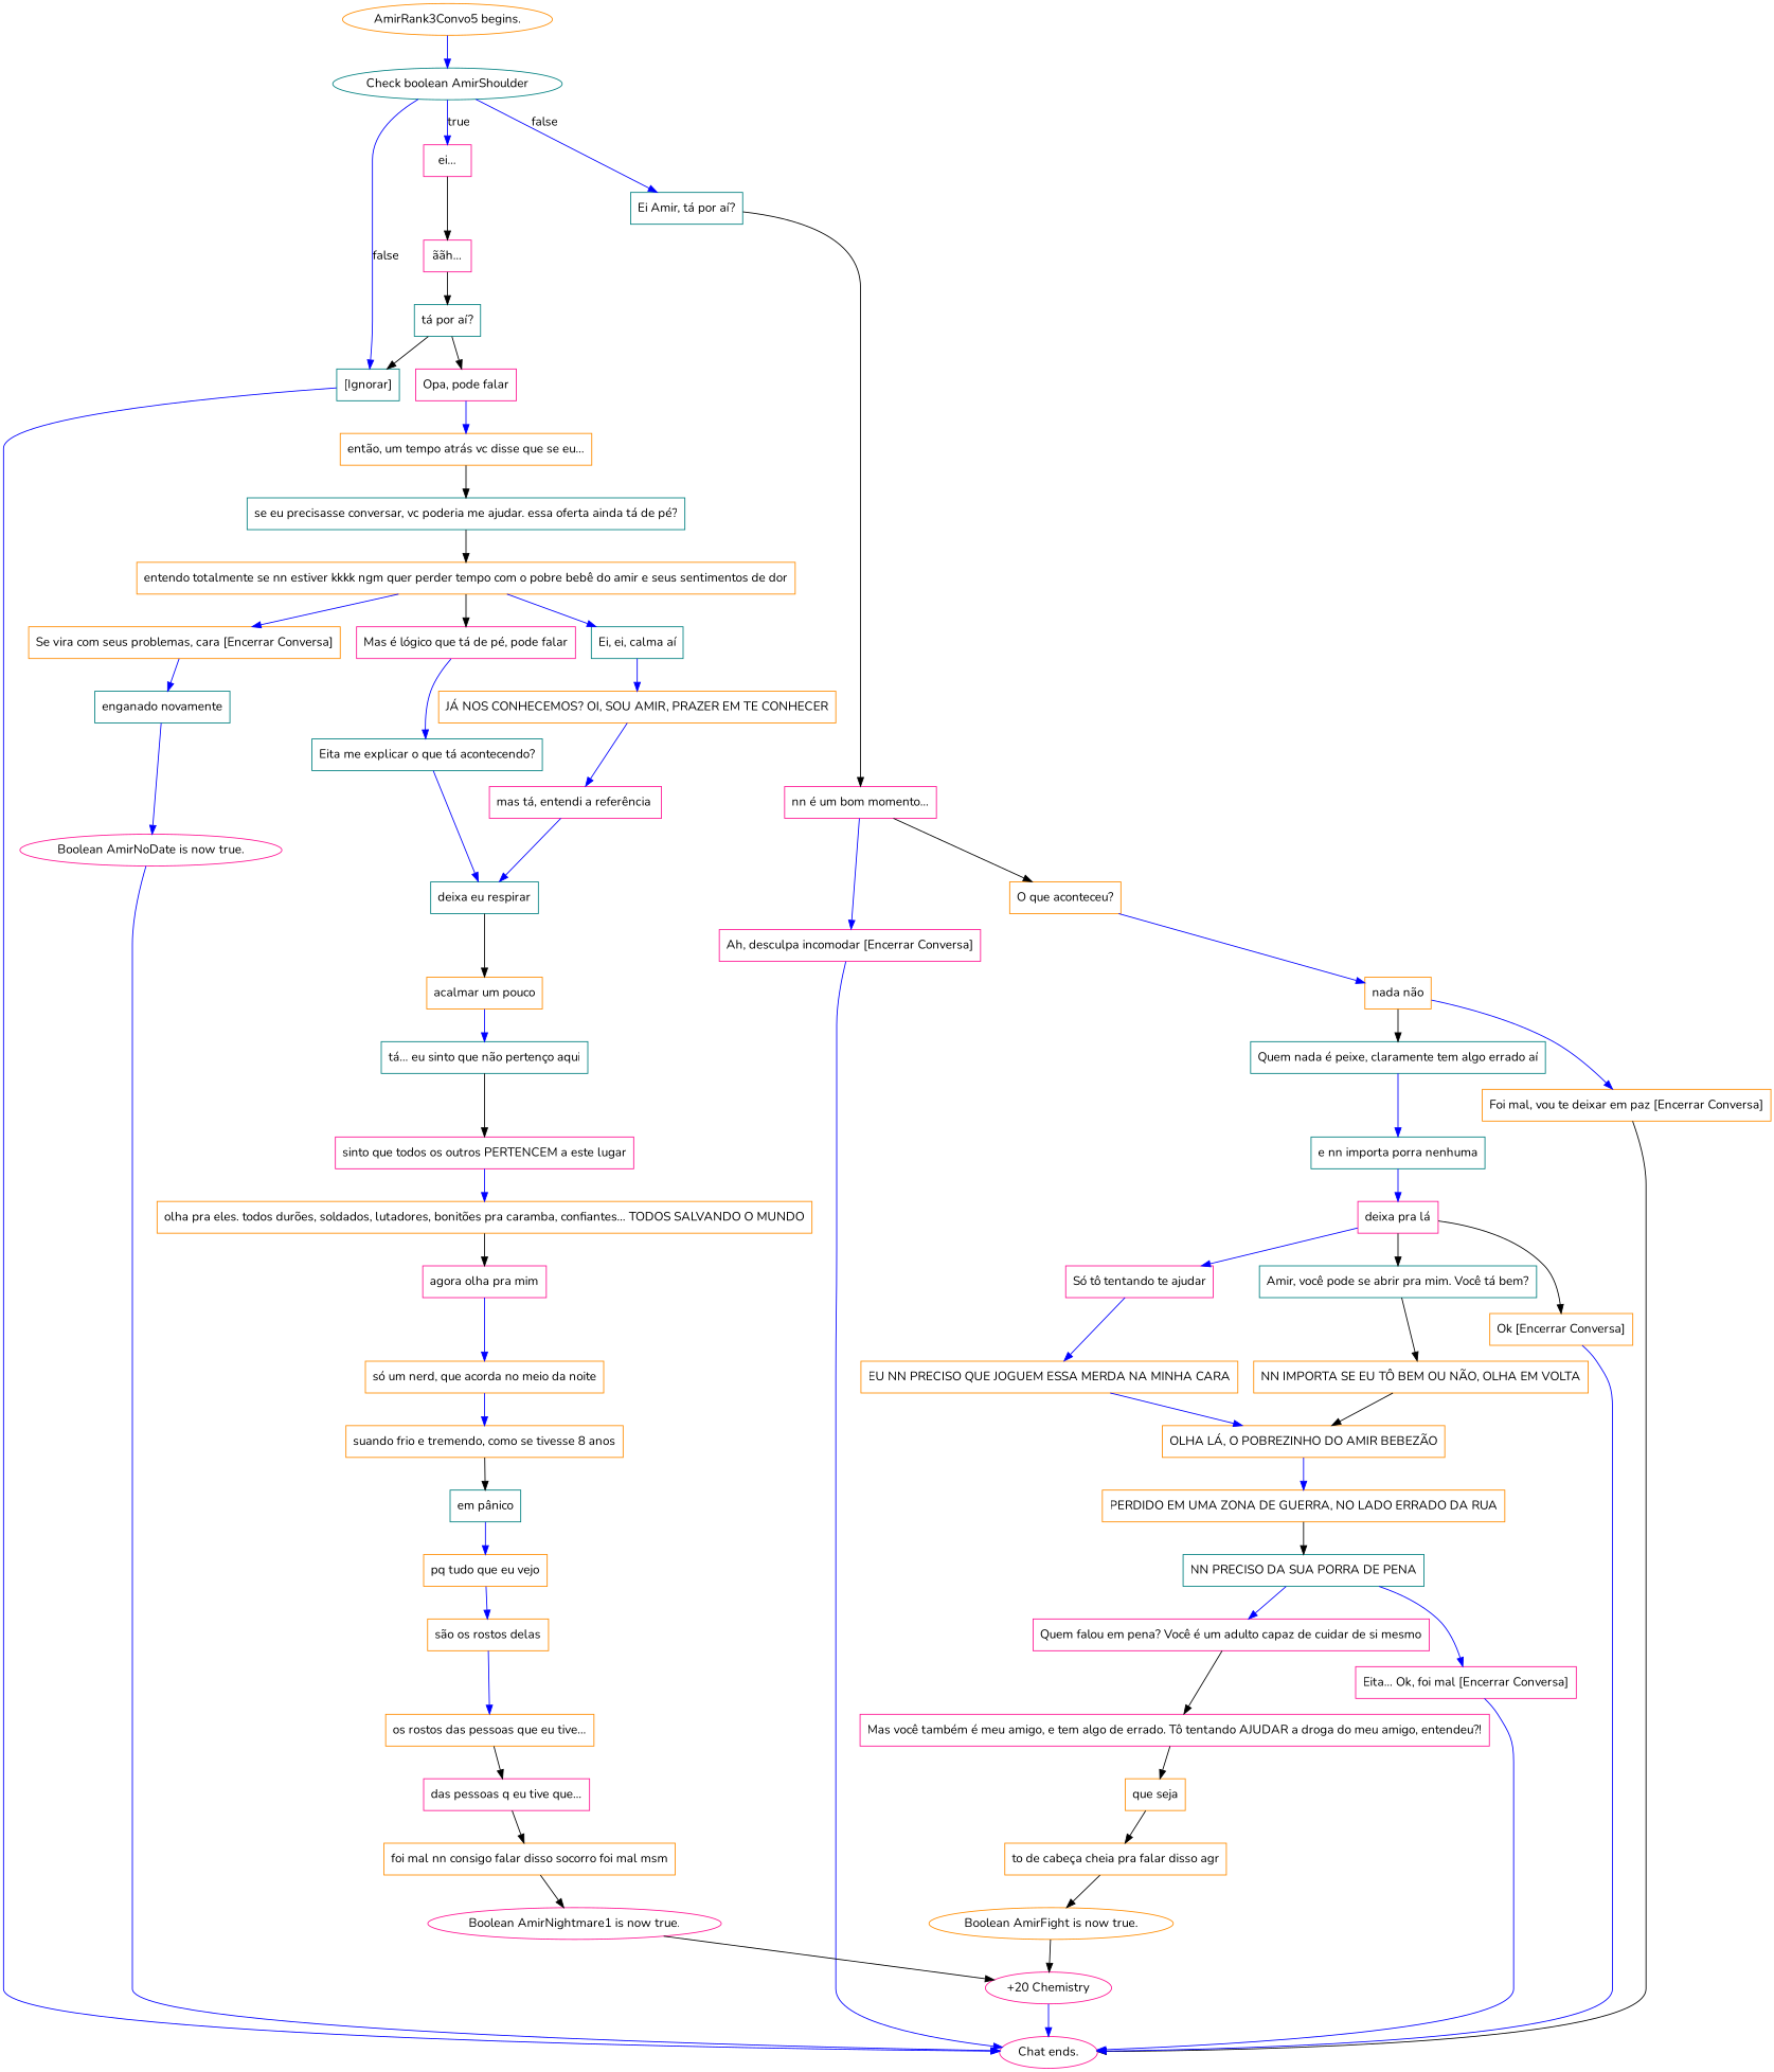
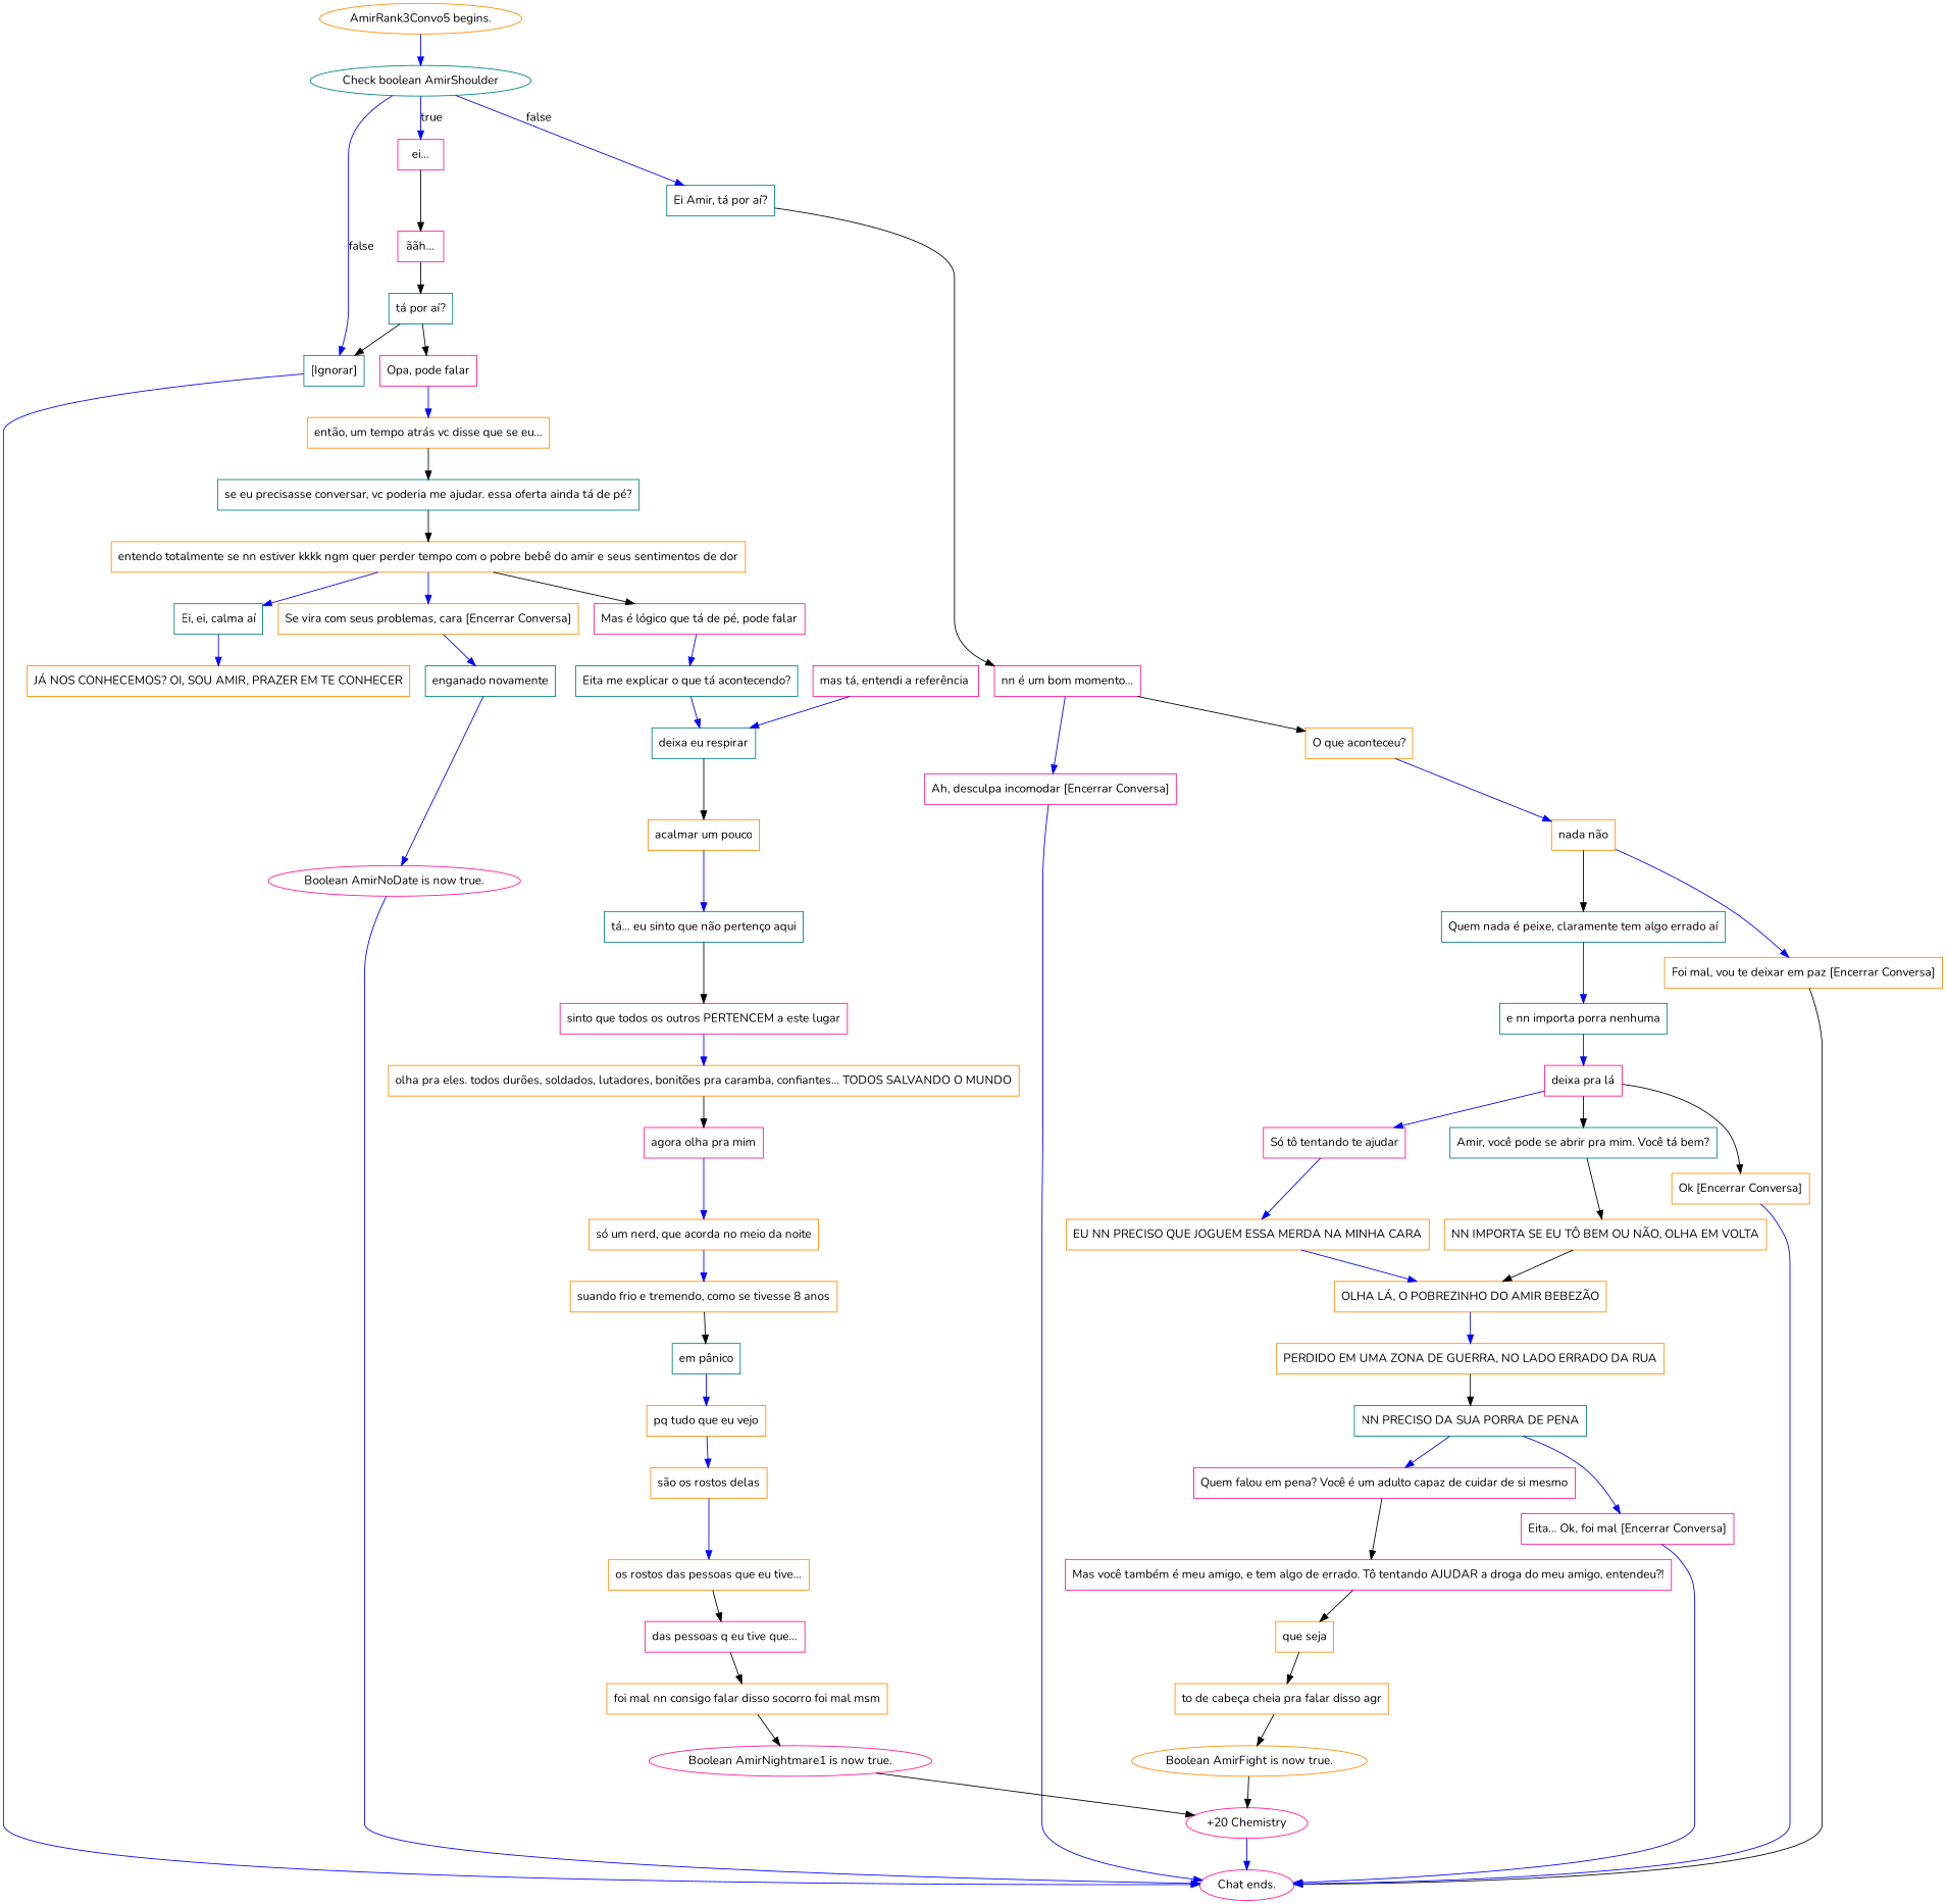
  digraph {
    fontname=Nunito
    node [color=darkorange fontname=Nunito shape=box]
    edge [color=blue fontname=Nunito]
    "AmirRank3Convo5 begins." [shape=""]
    n2 [color=teal label="Check boolean AmirShoulder" shape=""]
    n3 [color=deeppink label="ei…"]
    n4 [color=teal label="Ei Amir, tá por aí?"]
    n5 [color=teal label="[Ignorar]"]
    n6 [color=deeppink label="ããh…"]
    n7 [color=deeppink label="nn é um bom momento…"]
    "Chat ends." [color=deeppink shape=""]
    n9 [color=teal label="tá por aí?"]
    n10 [label="O que aconteceu?"]
    n11 [color=deeppink label="Ah, desculpa incomodar [Encerrar Conversa]"]
    n12 [color=deeppink label="Opa, pode falar"]
    n13 [label="nada não"]
    n14 [label="então, um tempo atrás vc disse que se eu…"]
    n15 [color=teal label="Quem nada é peixe, claramente tem algo errado aí"]
    n16 [label="Foi mal, vou te deixar em paz [Encerrar Conversa]"]
    n17 [color=teal label="se eu precisasse conversar, vc poderia me ajudar. essa oferta ainda tá de pé?"]
    n18 [color=teal label="e nn importa porra nenhuma"]
    n19 [label="entendo totalmente se nn estiver kkkk ngm quer perder tempo com o pobre bebê do amir e seus sentimentos de dor"]
    n20 [color=deeppink label="deixa pra lá"]
    n21 [label="Se vira com seus problemas, cara [Encerrar Conversa]"]
    n22 [color=deeppink label="Mas é lógico que tá de pé, pode falar"]
    n23 [color=teal label="Ei, ei, calma aí"]
    n24 [color=teal label="Amir, você pode se abrir pra mim. Você tá bem?"]
    n25 [color=deeppink label="Só tô tentando te ajudar"]
    n26 [label="Ok [Encerrar Conversa]"]
    n27 [color=teal label="enganado novamente"]
    n28 [color=teal label="Eita me explicar o que tá acontecendo?"]
    n29 [label="JÁ NOS CONHECEMOS? OI, SOU AMIR, PRAZER EM TE CONHECER"]
    n30 [label="NN IMPORTA SE EU TÔ BEM OU NÃO, OLHA EM VOLTA"]
    n31 [label="EU NN PRECISO QUE JOGUEM ESSA MERDA NA MINHA CARA"]
    n32 [color=deeppink label="Boolean AmirNoDate is now true." shape=""]
    n33 [color=teal label="deixa eu respirar"]
    n34 [color=deeppink label="mas tá, entendi a referência "]
    n35 [label="OLHA LÁ, O POBREZINHO DO AMIR BEBEZÃO"]
    n36 [label="acalmar um pouco"]
    n37 [label="PERDIDO EM UMA ZONA DE GUERRA, NO LADO ERRADO DA RUA"]
    n38 [color=teal label="tá… eu sinto que não pertenço aqui"]
    n39 [color=teal label="NN PRECISO DA SUA PORRA DE PENA"]
    n40 [color=deeppink label="sinto que todos os outros PERTENCEM a este lugar"]
    n41 [color=deeppink label="Quem falou em pena? Você é um adulto capaz de cuidar de si mesmo"]
    n42 [color=deeppink label="Eita… Ok, foi mal [Encerrar Conversa]"]
    n43 [label="olha pra eles. todos durões, soldados, lutadores, bonitões pra caramba, confiantes… TODOS SALVANDO O MUNDO"]
    n44 [color=deeppink label="Mas você também é meu amigo, e tem algo de errado. Tô tentando AJUDAR a droga do meu amigo, entendeu?!"]
    n45 [color=deeppink label="agora olha pra mim"]
    n46 [label="que seja"]
    n47 [label="só um nerd, que acorda no meio da noite"]
    n48 [label="to de cabeça cheia pra falar disso agr"]
    n49 [label="suando frio e tremendo, como se tivesse 8 anos"]
    n50 [label="Boolean AmirFight is now true." shape=""]
    n51 [color=teal label="em pânico"]
    n52 [color=deeppink label="+20 Chemistry" shape=""]
    n53 [label="pq tudo que eu vejo"]
    n54 [label="são os rostos delas"]
    n55 [label="os rostos das pessoas que eu tive…"]
    n56 [color=deeppink label="das pessoas q eu tive que…"]
    n57 [label="foi mal nn consigo falar disso socorro foi mal msm"]
    n58 [color=deeppink label="Boolean AmirNightmare1 is now true." shape=""]
    "AmirRank3Convo5 begins." -> n2
    n2 -> n3 [label=true]
    n2 -> n4 [label=false]
    n2 -> n5 [label=false]
    n3 -> n6 [color=black]
    n4 -> n7 [color=black]
    n5 -> "Chat ends."
    n6 -> n9 [color=black]
    n7 -> n10 [color=black]
    n7 -> n11
    n9 -> n5 [color=black]
    n9 -> n12 [color=black]
    n10 -> n13
    n11 -> "Chat ends."
    n12 -> n14
    n13 -> n15 [color=black]
    n13 -> n16
    n14 -> n17 [color=black]
    n15 -> n18
    n16 -> "Chat ends." [color=black]
    n17 -> n19 [color=black]
    n18 -> n20
    n19 -> n21
    n19 -> n22 [color=black]
    n19 -> n23
    n20 -> n24 [color=black]
    n20 -> n25
    n20 -> n26 [color=black]
    n21 -> n27
    n22 -> n28
    n23 -> n29
    n24 -> n30 [color=black]
    n25 -> n31
    n26 -> "Chat ends."
    n27 -> n32
    n28 -> n33
-   n29 -> n34
    n30 -> n35 [color=black]
    n31 -> n35
    n32 -> "Chat ends."
    n33 -> n36 [color=black]
    n34 -> n33
    n35 -> n37
    n36 -> n38
    n37 -> n39 [color=black]
    n38 -> n40 [color=black]
    n39 -> n41
    n39 -> n42
    n40 -> n43
    n41 -> n44 [color=black]
    n42 -> "Chat ends."
    n43 -> n45 [color=black]
    n44 -> n46 [color=black]
    n45 -> n47
    n46 -> n48 [color=black]
    n47 -> n49
    n48 -> n50 [color=black]
    n49 -> n51 [color=black]
    n50 -> n52 [color=black]
    n51 -> n53
    n52 -> "Chat ends."
    n53 -> n54
    n54 -> n55
    n55 -> n56 [color=black]
    n56 -> n57 [color=black]
    n57 -> n58 [color=black]
    n58 -> n52 [color=black]
  }
